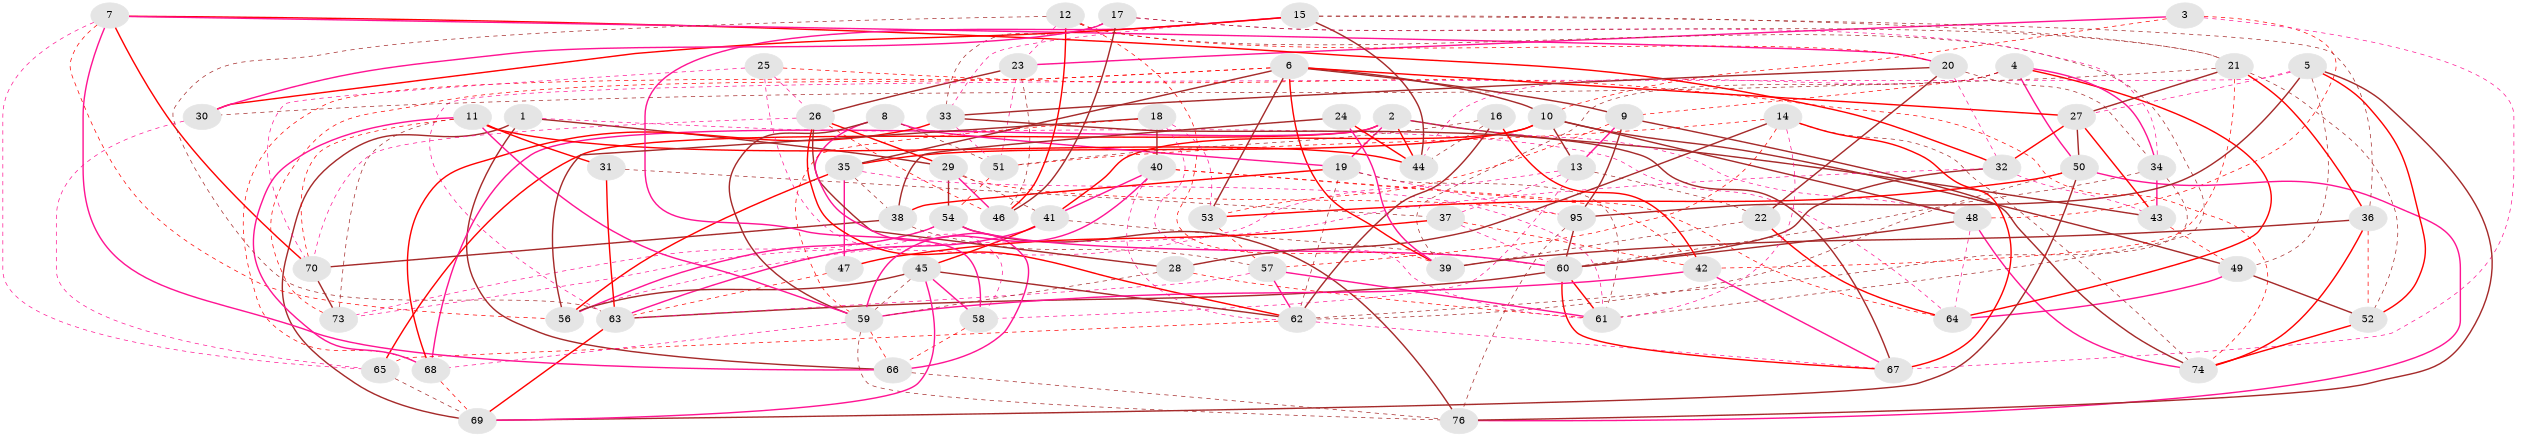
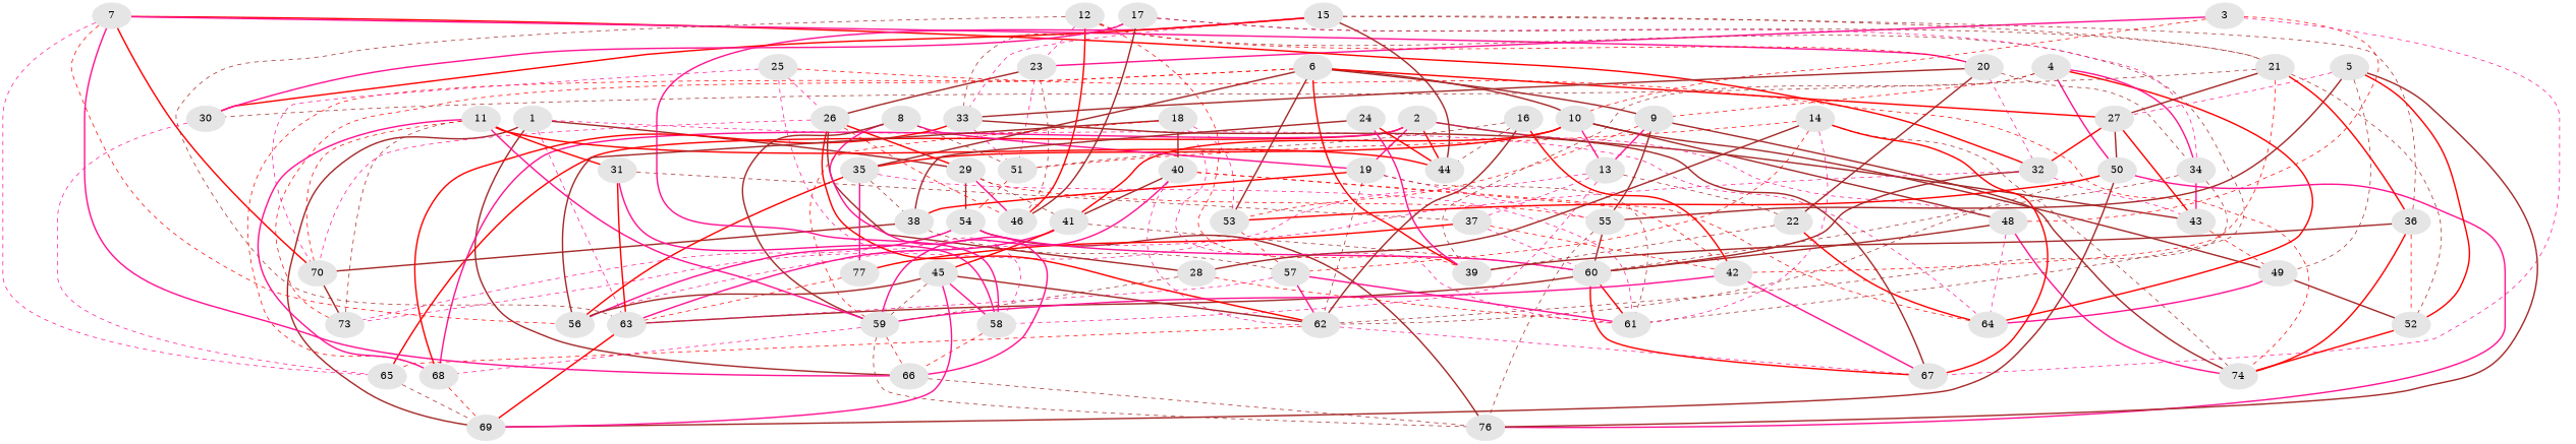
  graph {
    node [color=gray90 style=filled]
    edge [color=brown style=bold weight=1.0]
    1
    29
    64
    66
    69
-   55 [label=95]
+   55
    41
    46
    54
    n10 [label=76]
    2
    19
    43
    44
    48
    65
    68
    61
    62
    38
    49
    74
    60
    3
    10
    23
    67
    35
    13
    51
    26
    4
    9
    34
    39
    50
    53
    5
    27
    52
    63
    32
    6
    73
    56
-   47
+   47 [label=77]
    57
    7
    20
    70
    22
    33
    8
    59
    37
    58
    45
    11
    31
    12
    42
    14
    28
    15
    21
    30
    36
    16
    17
    18
    40
    25
    24
    1 -- 29
    1 -- 64 [color=deeppink style=dashed]
    1 -- 66
    1 -- 69
    29 -- 55 [color=red style=dashed]
    29 -- 41 [style=dashed]
    29 -- 46 [color=deeppink]
    29 -- 54
    66 -- n10 [style=dashed]
    55 -- n10 [style=dashed]
    55 -- 60
    41 -- 60 [style=dashed]
    41 -- 63 [color=deeppink]
    41 -- 45 [color=red]
    54 -- n10
    54 -- 60 [color=deeppink]
    54 -- 73 [color=deeppink style=dashed]
    54 -- 56 [color=deeppink]
    2 -- 19 [color=deeppink]
    2 -- 43
    2 -- 44 [color=red]
    2 -- 48 [color=deeppink style=dashed]
    2 -- 65 [color=red]
    2 -- 68 [color=deeppink]
    19 -- 55 [color=deeppink style=dashed]
    19 -- 61 [style=dashed]
    19 -- 62 [style=dashed]
    19 -- 38 [color=red]
    43 -- 49 [color=red style=dashed weight=2.0]
    48 -- 64 [color=deeppink style=dashed]
    48 -- 74 [color=deeppink]
    48 -- 60
    65 -- 69 [style=dashed]
    68 -- 69 [color=red style=dashed]
    62 -- 65 [color=red style=dashed]
    62 -- 67 [color=deeppink style=dashed]
    38 -- 57 [style=dashed]
    38 -- 70
    49 -- 64 [color=deeppink]
    49 -- 52
    60 -- 61 [color=red]
    60 -- 67 [color=red]
    60 -- 63
    3 -- 48 [color=red style=dashed]
    3 -- 10 [color=red style=dashed]
    3 -- 23 [color=deeppink]
    3 -- 67 [color=deeppink style=dashed]
    10 -- 41 [color=red]
    10 -- 48
    10 -- 49
    10 -- 35 [color=red]
-   10 -- 13
+   10 -- 13 [color=deeppink]
    23 -- 46 [style=dashed]
    23 -- 51 [color=deeppink style=dashed]
    23 -- 26 [weight=2.0]
    35 -- 61 [color=deeppink style=dashed]
    35 -- 38 [style=dashed]
    35 -- 56 [color=red]
    35 -- 47 [color=deeppink]
    13 -- 73 [color=deeppink style=dashed]
    13 -- 22 [style=dashed]
    13 -- 37 [color=deeppink style=dashed]
    13 -- 58 [color=deeppink style=dashed]
    51 -- 54 [color=red style=dashed]
    26 -- 29 [color=red]
    26 -- 46 [color=red style=dashed]
    26 -- 62 [color=red]
    26 -- 70 [color=deeppink style=dashed]
    26 -- 28
    4 -- 64 [color=red]
-   4 -- 44 [color=deeppink style=dashed]
    4 -- 9 [color=red style=dashed]
    4 -- 34 [color=deeppink]
    4 -- 39 [style=dashed]
    4 -- 50 [color=deeppink]
    9 -- 55
    9 -- 74
    9 -- 13 [color=deeppink]
    9 -- 53 [color=red style=dashed]
    34 -- 43 [color=deeppink]
    34 -- 62 [style=dashed]
    34 -- 60 [style=dashed]
    50 -- 69
    50 -- n10 [color=deeppink]
    50 -- 62 [style=dashed]
    50 -- 53 [color=red]
    53 -- 57 [color=red style=dashed]
    5 -- 55
    5 -- n10
    5 -- 49 [style=dashed]
    5 -- 27 [color=deeppink style=dashed]
    5 -- 52 [color=red]
-   5 -- 63 [color=deeppink style=dashed]
+   1 -- 63 [color=deeppink style=dashed]
    27 -- 43 [color=red]
    27 -- 50
    27 -- 32 [color=red]
    52 -- 74 [color=red]
    63 -- 69 [color=red]
    32 -- 43 [color=deeppink style=dashed]
    32 -- 60
    32 -- 56 [color=deeppink style=dashed]
    6 -- 68 [color=red style=dashed]
    6 -- 10
    6 -- 35
    6 -- 9
    6 -- 39 [color=red]
    6 -- 53
    6 -- 27 [color=red]
    6 -- 73 [color=red style=dashed]
    47 -- 63 [color=red style=dashed]
    57 -- 61 [color=deeppink]
    57 -- 62 [color=deeppink]
    57 -- 63 [color=deeppink style=dashed]
    7 -- 66 [color=deeppink]
    7 -- 65 [color=deeppink style=dashed]
    7 -- 32 [color=red]
    7 -- 56 [color=red style=dashed]
    7 -- 20 [color=deeppink]
    7 -- 70 [color=red]
    20 -- 34 [style=dashed]
    20 -- 32 [color=deeppink style=dashed]
    20 -- 22
    20 -- 33
    70 -- 73
    22 -- 64 [color=red]
    22 -- 39 [style=dashed]
    33 -- 68 [color=red]
    33 -- 67
    33 -- 51 [color=deeppink style=dashed]
    8 -- 66 [color=deeppink]
    8 -- 19 [color=deeppink]
    8 -- 51 [style=dashed]
    8 -- 59
    59 -- 66 [color=red style=dashed]
    59 -- n10 [style=dashed]
    59 -- 68 [color=deeppink style=dashed]
    37 -- 60 [color=deeppink style=dashed]
    37 -- 47 [color=red weight=2.0]
    37 -- 42 [color=red style=dashed]
    58 -- 66 [color=red style=dashed]
    45 -- 69 [color=deeppink]
    45 -- 62
    45 -- 56
    45 -- 59 [style=dashed]
    45 -- 58 [color=deeppink]
    11 -- 44 [color=red]
    11 -- 68 [color=deeppink]
    11 -- 73 [style=dashed]
    11 -- 70 [color=red style=dashed]
    11 -- 59 [color=deeppink]
    11 -- 31 [color=red]
    31 -- 63 [color=red]
    31 -- 37 [style=dashed]
+   31 -- 58 [color=deeppink]
    12 -- 46 [color=red]
    12 -- 61 [style=dashed]
    12 -- 23 [color=deeppink style=dashed]
    12 -- 39 [color=red style=dashed]
    12 -- 63 [style=dashed]
    12 -- 20 [color=red style=dashed]
    42 -- 67 [color=deeppink]
    42 -- 59 [color=deeppink]
    14 -- 61 [color=deeppink style=dashed]
    14 -- 74 [style=dashed]
    14 -- 67 [color=red]
    14 -- 51 [color=red style=dashed]
    14 -- 57 [color=red style=dashed]
    14 -- 28
    28 -- 61 [color=red style=dashed]
    28 -- 59 [style=dashed]
    15 -- 44
    15 -- 33 [color=deeppink style=dashed]
    15 -- 58 [color=deeppink]
    15 -- 21 [style=dashed]
    15 -- 30 [color=red]
    15 -- 36 [style=dashed]
    21 -- 27
    21 -- 52 [style=dashed]
    21 -- 42 [color=red style=dashed]
    21 -- 30 [style=dashed]
    21 -- 36 [color=red]
    30 -- 65 [color=deeppink style=dashed]
    36 -- 74 [color=red]
    36 -- 39
    36 -- 52 [color=red style=dashed weight=2.0]
    16 -- 44 [style=dashed]
    16 -- 62
    16 -- 51 [style=dashed]
    16 -- 42 [color=red]
    17 -- 46 [weight=2.0]
    17 -- 34 [color=deeppink style=dashed]
    17 -- 33 [style=dashed]
    17 -- 21 [style=dashed]
    17 -- 30 [color=deeppink]
    18 -- 61 [color=deeppink style=dashed]
    18 -- 53 [color=deeppink style=dashed]
    18 -- 56
    18 -- 59 [color=red style=dashed]
    18 -- 40
    40 -- 64 [color=red style=dashed]
-   40 -- 41 [color=deeppink]
+   40 -- 41
    40 -- 62 [color=deeppink style=dashed]
    40 -- 59 [color=deeppink]
    40 -- 42 [color=red style=dashed]
    25 -- 74 [color=red style=dashed]
    25 -- 26 [color=deeppink style=dashed]
    25 -- 70 [color=deeppink style=dashed]
    25 -- 58 [color=deeppink style=dashed]
    24 -- 44 [color=red]
    24 -- 38
    24 -- 39 [color=deeppink]
  }
